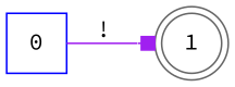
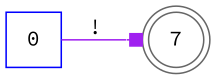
  digraph {
    rankdir=LR
    fontname="Source Code Pro"
    node [fontname="Source Code Pro"]
    0 [shape=square color=blue]
-   1 [shape=doublecircle color=gray40]
+   1 [shape=doublecircle color=gray40 label=7]
    0 -> 1 [label="! " color=purple arrowhead=box fontname="Source Code Pro"]
  }
